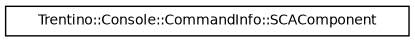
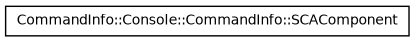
  digraph {
    rankdir=LR
-   n1 [color=black fillcolor=white fontname=Helvetica fontsize=10 height=0.2 label="Trentino::Console::CommandInfo::SCAComponent" shape=record style=filled width=0.4]
+   n1 [color=black fillcolor=white fontname=Helvetica fontsize=10 height=0.2 label="CommandInfo::Console::CommandInfo::SCAComponent" shape=record style=filled width=0.4]
  }
